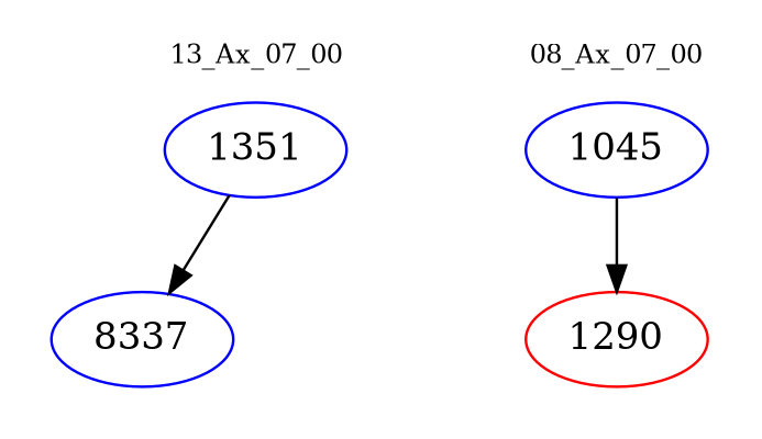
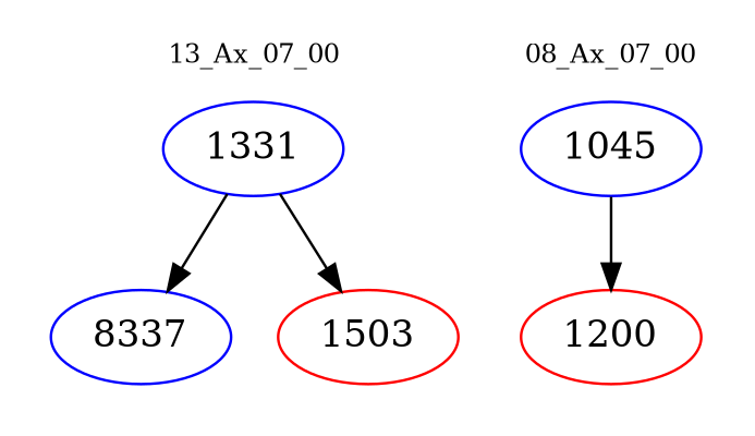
  digraph {
    fontname="DejaVu Serif"
    node [color=blue fontname="DejaVu Serif"]
    edge [color=black fontname="DejaVu Serif"]
-   n1 [label=1351]
+   n1 [label=1331]
    n2 [label=8337]
+   n3 [color=red label=1503]
    n4 [label=1045]
-   n5 [color=red label=1290]
+   n5 [color=red label=1200]
    subgraph cluster_1 {
      color=white
      fontsize=10
      label="13_Ax_07_00"
      n1
      n2
+     n3
    }
    subgraph cluster_2 {
      color=white
      fontsize=10
      label="08_Ax_07_00"
      n4
      n5
    }
    n1 -> n2
+   n1 -> n3
    n4 -> n5
  }
